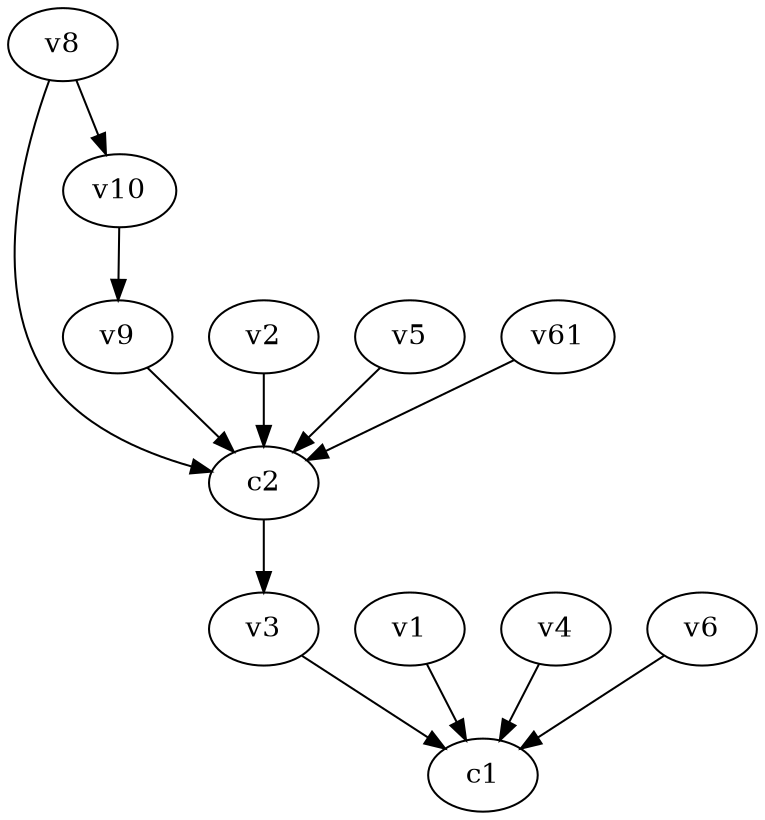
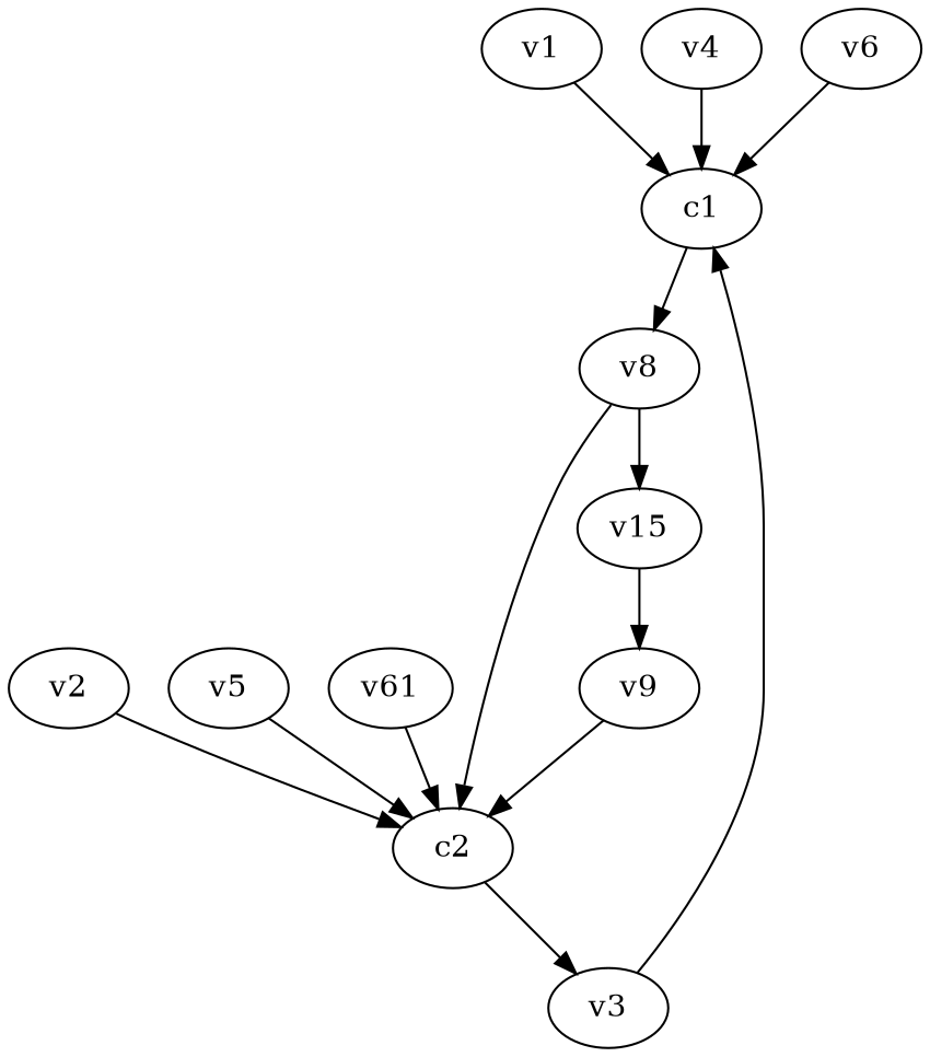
  strict digraph {
    edge [weight=1]
    c1
    v8
    c2
-   v10
+   v10 [label=v15]
    v3
    v1
    v2
    v4
    v5
    v6
    v9
    n12 [label=v61]
+   c1 -> v8
    v8 -> c2
    v8 -> v10
    c2 -> v3
    v10 -> v9
    v3 -> c1
    v1 -> c1
    v2 -> c2
    v4 -> c1
    v5 -> c2
    v6 -> c1
    v9 -> c2
    n12 -> c2
  }
